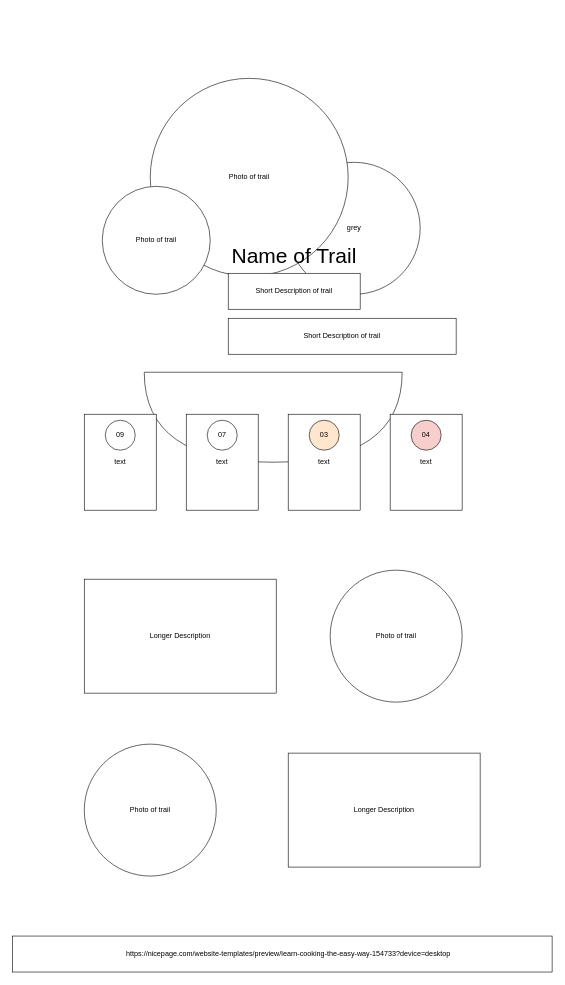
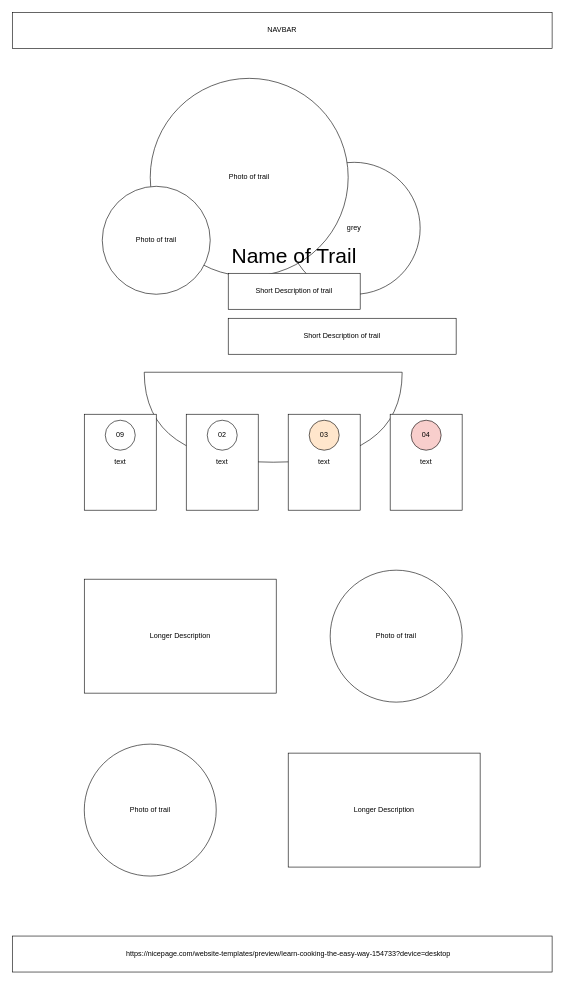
  <mxCell id="0" />
  <mxCell id="1" parent="0" />
  <mxCell id="2" value="grey" style="ellipse;whiteSpace=wrap;html=1;aspect=fixed;" parent="1" vertex="1"><mxGeometry x="480" y="270" width="220" height="220" as="geometry" /></mxCell>
  <mxCell id="3" value="Photo of trail" style="ellipse;whiteSpace=wrap;html=1;aspect=fixed;" parent="1" vertex="1"><mxGeometry x="250" y="130" width="330" height="330" as="geometry" /></mxCell>
  <mxCell id="4" value="Photo of trail&lt;br&gt;" style="ellipse;whiteSpace=wrap;html=1;aspect=fixed;" parent="1" vertex="1"><mxGeometry x="170" y="310" width="180" height="180" as="geometry" /></mxCell>
  <mxCell id="5" value="&lt;font style=&quot;font-size: 35px&quot;&gt;Name of Trail&lt;/font&gt;" style="text;html=1;strokeColor=none;fillColor=none;align=center;verticalAlign=middle;whiteSpace=wrap;rounded=0;" parent="1" vertex="1"><mxGeometry x="365" y="400" width="250" height="50" as="geometry" /></mxCell>
  <mxCell id="6" value="Short Description of trail" style="rounded=0;whiteSpace=wrap;html=1;" parent="1" vertex="1"><mxGeometry x="380" y="455" width="220" height="60" as="geometry" /></mxCell>
  <mxCell id="7" value="Short Description of trail" style="rounded=0;whiteSpace=wrap;html=1;" parent="1" vertex="1"><mxGeometry x="380" y="530" width="380" height="60" as="geometry" /></mxCell>
  <mxCell id="8" value="" style="shape=or;whiteSpace=wrap;html=1;rotation=90;" parent="1" vertex="1"><mxGeometry x="380" y="480" width="150" height="430" as="geometry" /></mxCell>
  <mxCell id="9" value="text" style="rounded=0;whiteSpace=wrap;html=1;" parent="1" vertex="1"><mxGeometry x="140" y="690" width="120" height="160" as="geometry" /></mxCell>
  <mxCell id="10" value="text" style="rounded=0;whiteSpace=wrap;html=1;" parent="1" vertex="1"><mxGeometry x="310" y="690" width="120" height="160" as="geometry" /></mxCell>
  <mxCell id="11" value="text" style="rounded=0;whiteSpace=wrap;html=1;" parent="1" vertex="1"><mxGeometry x="480" y="690" width="120" height="160" as="geometry" /></mxCell>
  <mxCell id="12" value="text" style="rounded=0;whiteSpace=wrap;html=1;" parent="1" vertex="1"><mxGeometry x="650" y="690" width="120" height="160" as="geometry" /></mxCell>
  <mxCell id="13" value="Photo of trail" style="ellipse;whiteSpace=wrap;html=1;aspect=fixed;" parent="1" vertex="1"><mxGeometry x="550" y="950" width="220" height="220" as="geometry" /></mxCell>
  <mxCell id="14" value="Longer Description" style="rounded=0;whiteSpace=wrap;html=1;" parent="1" vertex="1"><mxGeometry x="140" y="965" width="320" height="190" as="geometry" /></mxCell>
  <mxCell id="15" value="09" style="ellipse;whiteSpace=wrap;html=1;aspect=fixed;" parent="1" vertex="1"><mxGeometry x="175" y="700" width="50" height="50" as="geometry" /></mxCell>
- <mxCell id="16" value="07" style="ellipse;whiteSpace=wrap;html=1;aspect=fixed;" parent="1" vertex="1"><mxGeometry x="345" y="700" width="50" height="50" as="geometry" /></mxCell>
+ <mxCell id="16" value="02" style="ellipse;whiteSpace=wrap;html=1;aspect=fixed;" parent="1" vertex="1"><mxGeometry x="345" y="700" width="50" height="50" as="geometry" /></mxCell>
  <mxCell id="17" value="03" style="ellipse;whiteSpace=wrap;html=1;aspect=fixed;fillColor=#ffe6cc;" parent="1" vertex="1"><mxGeometry x="515" y="700" width="50" height="50" as="geometry" /></mxCell>
  <mxCell id="18" value="04" style="ellipse;whiteSpace=wrap;html=1;aspect=fixed;fillColor=#f8cecc;" parent="1" vertex="1"><mxGeometry x="685" y="700" width="50" height="50" as="geometry" /></mxCell>
  <mxCell id="19" value="Photo of trail" style="ellipse;whiteSpace=wrap;html=1;aspect=fixed;" parent="1" vertex="1"><mxGeometry x="140" y="1240" width="220" height="220" as="geometry" /></mxCell>
  <mxCell id="20" value="Longer Description" style="rounded=0;whiteSpace=wrap;html=1;" parent="1" vertex="1"><mxGeometry x="480" y="1255" width="320" height="190" as="geometry" /></mxCell>
+ <mxCell id="21" value="NAVBAR" style="rounded=0;whiteSpace=wrap;html=1;" parent="1" vertex="1"><mxGeometry y="20" width="900" height="60" as="geometry" x="20" /></mxCell>
  <mxCell id="22" value="" style="rounded=0;whiteSpace=wrap;html=1;" parent="1" vertex="1"><mxGeometry y="1560" width="900" height="60" as="geometry" x="20" /></mxCell>
  <mxCell id="23" value="https://nicepage.com/website-templates/preview/learn-cooking-the-easy-way-154733?device=desktop" style="text;html=1;align=center;verticalAlign=middle;resizable=0;points=[];autosize=1;" parent="1" vertex="1"><mxGeometry x="200" y="1580" width="560" height="20" as="geometry" /></mxCell>
